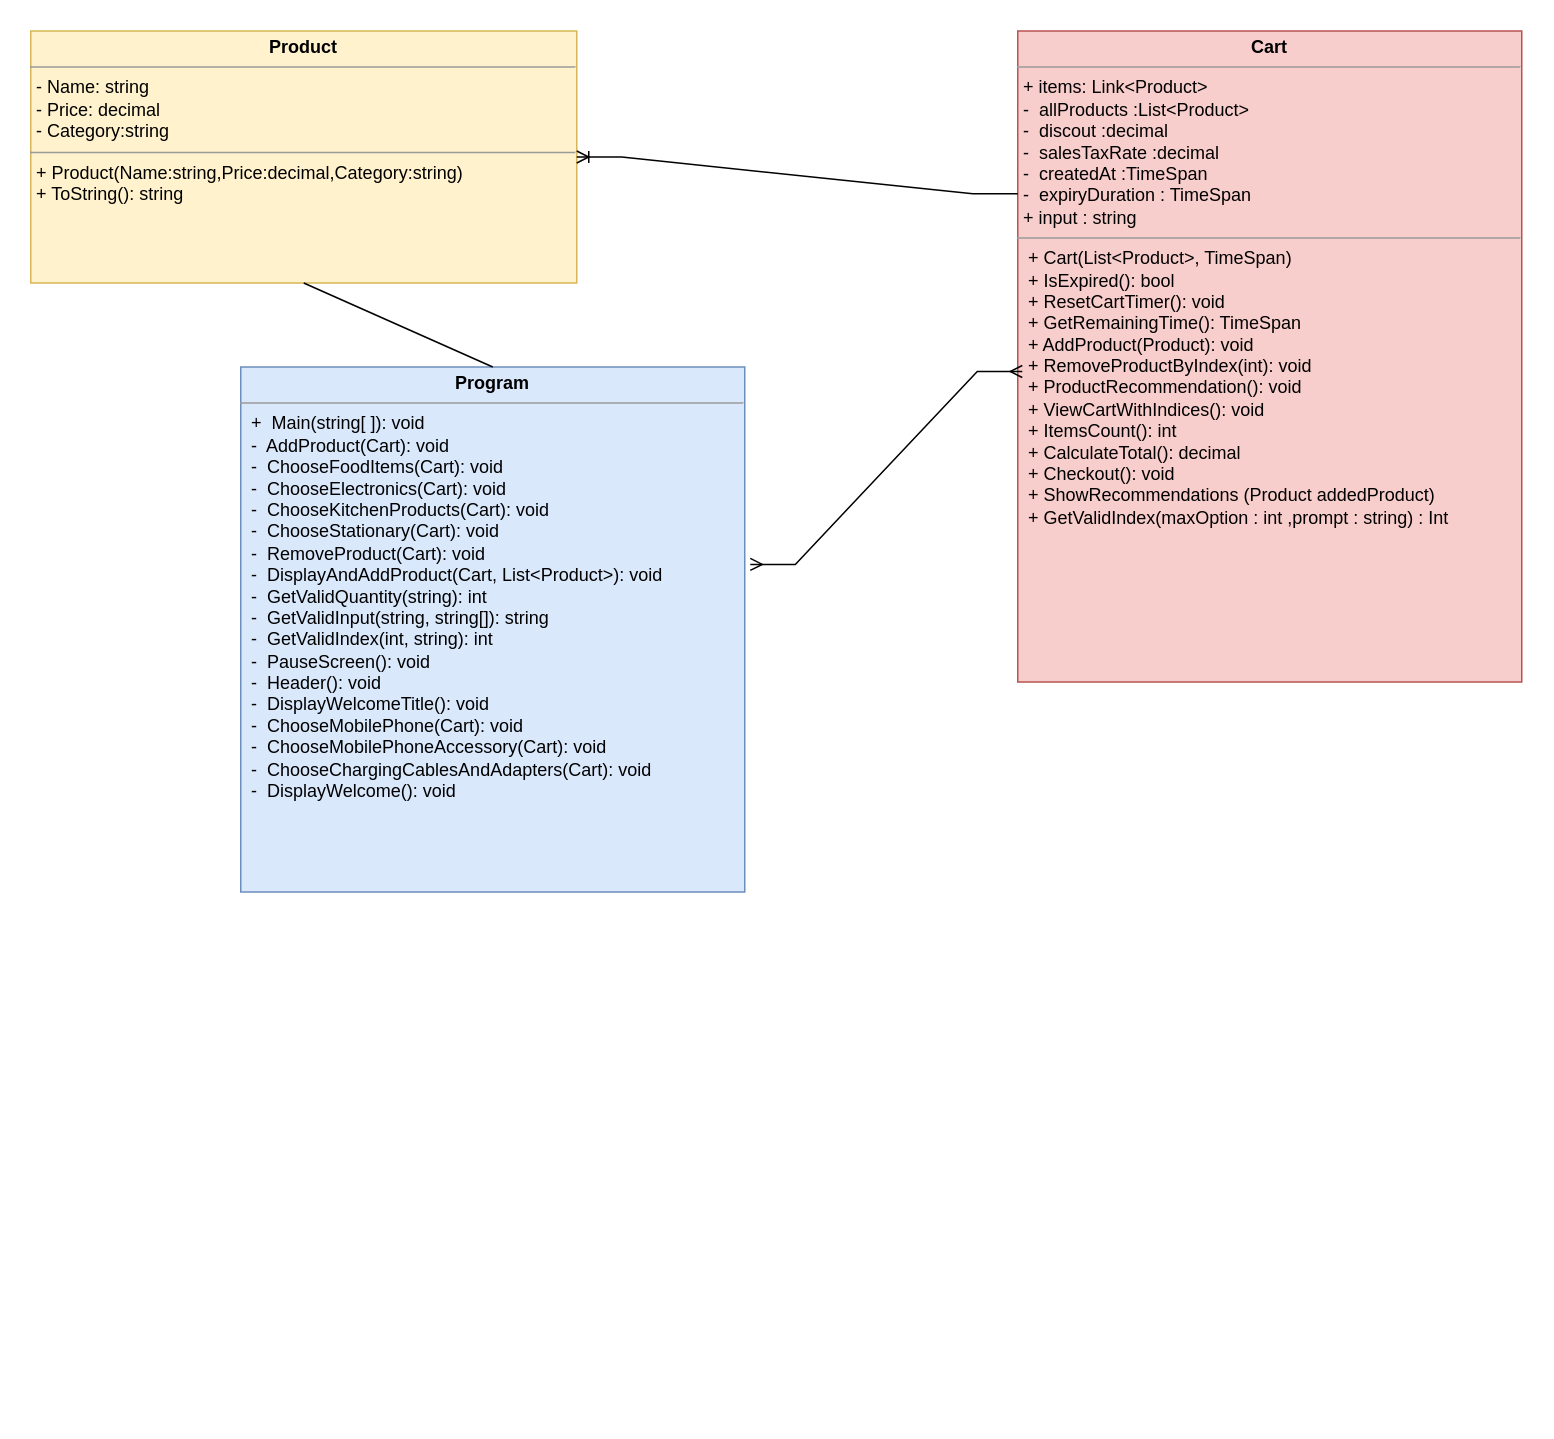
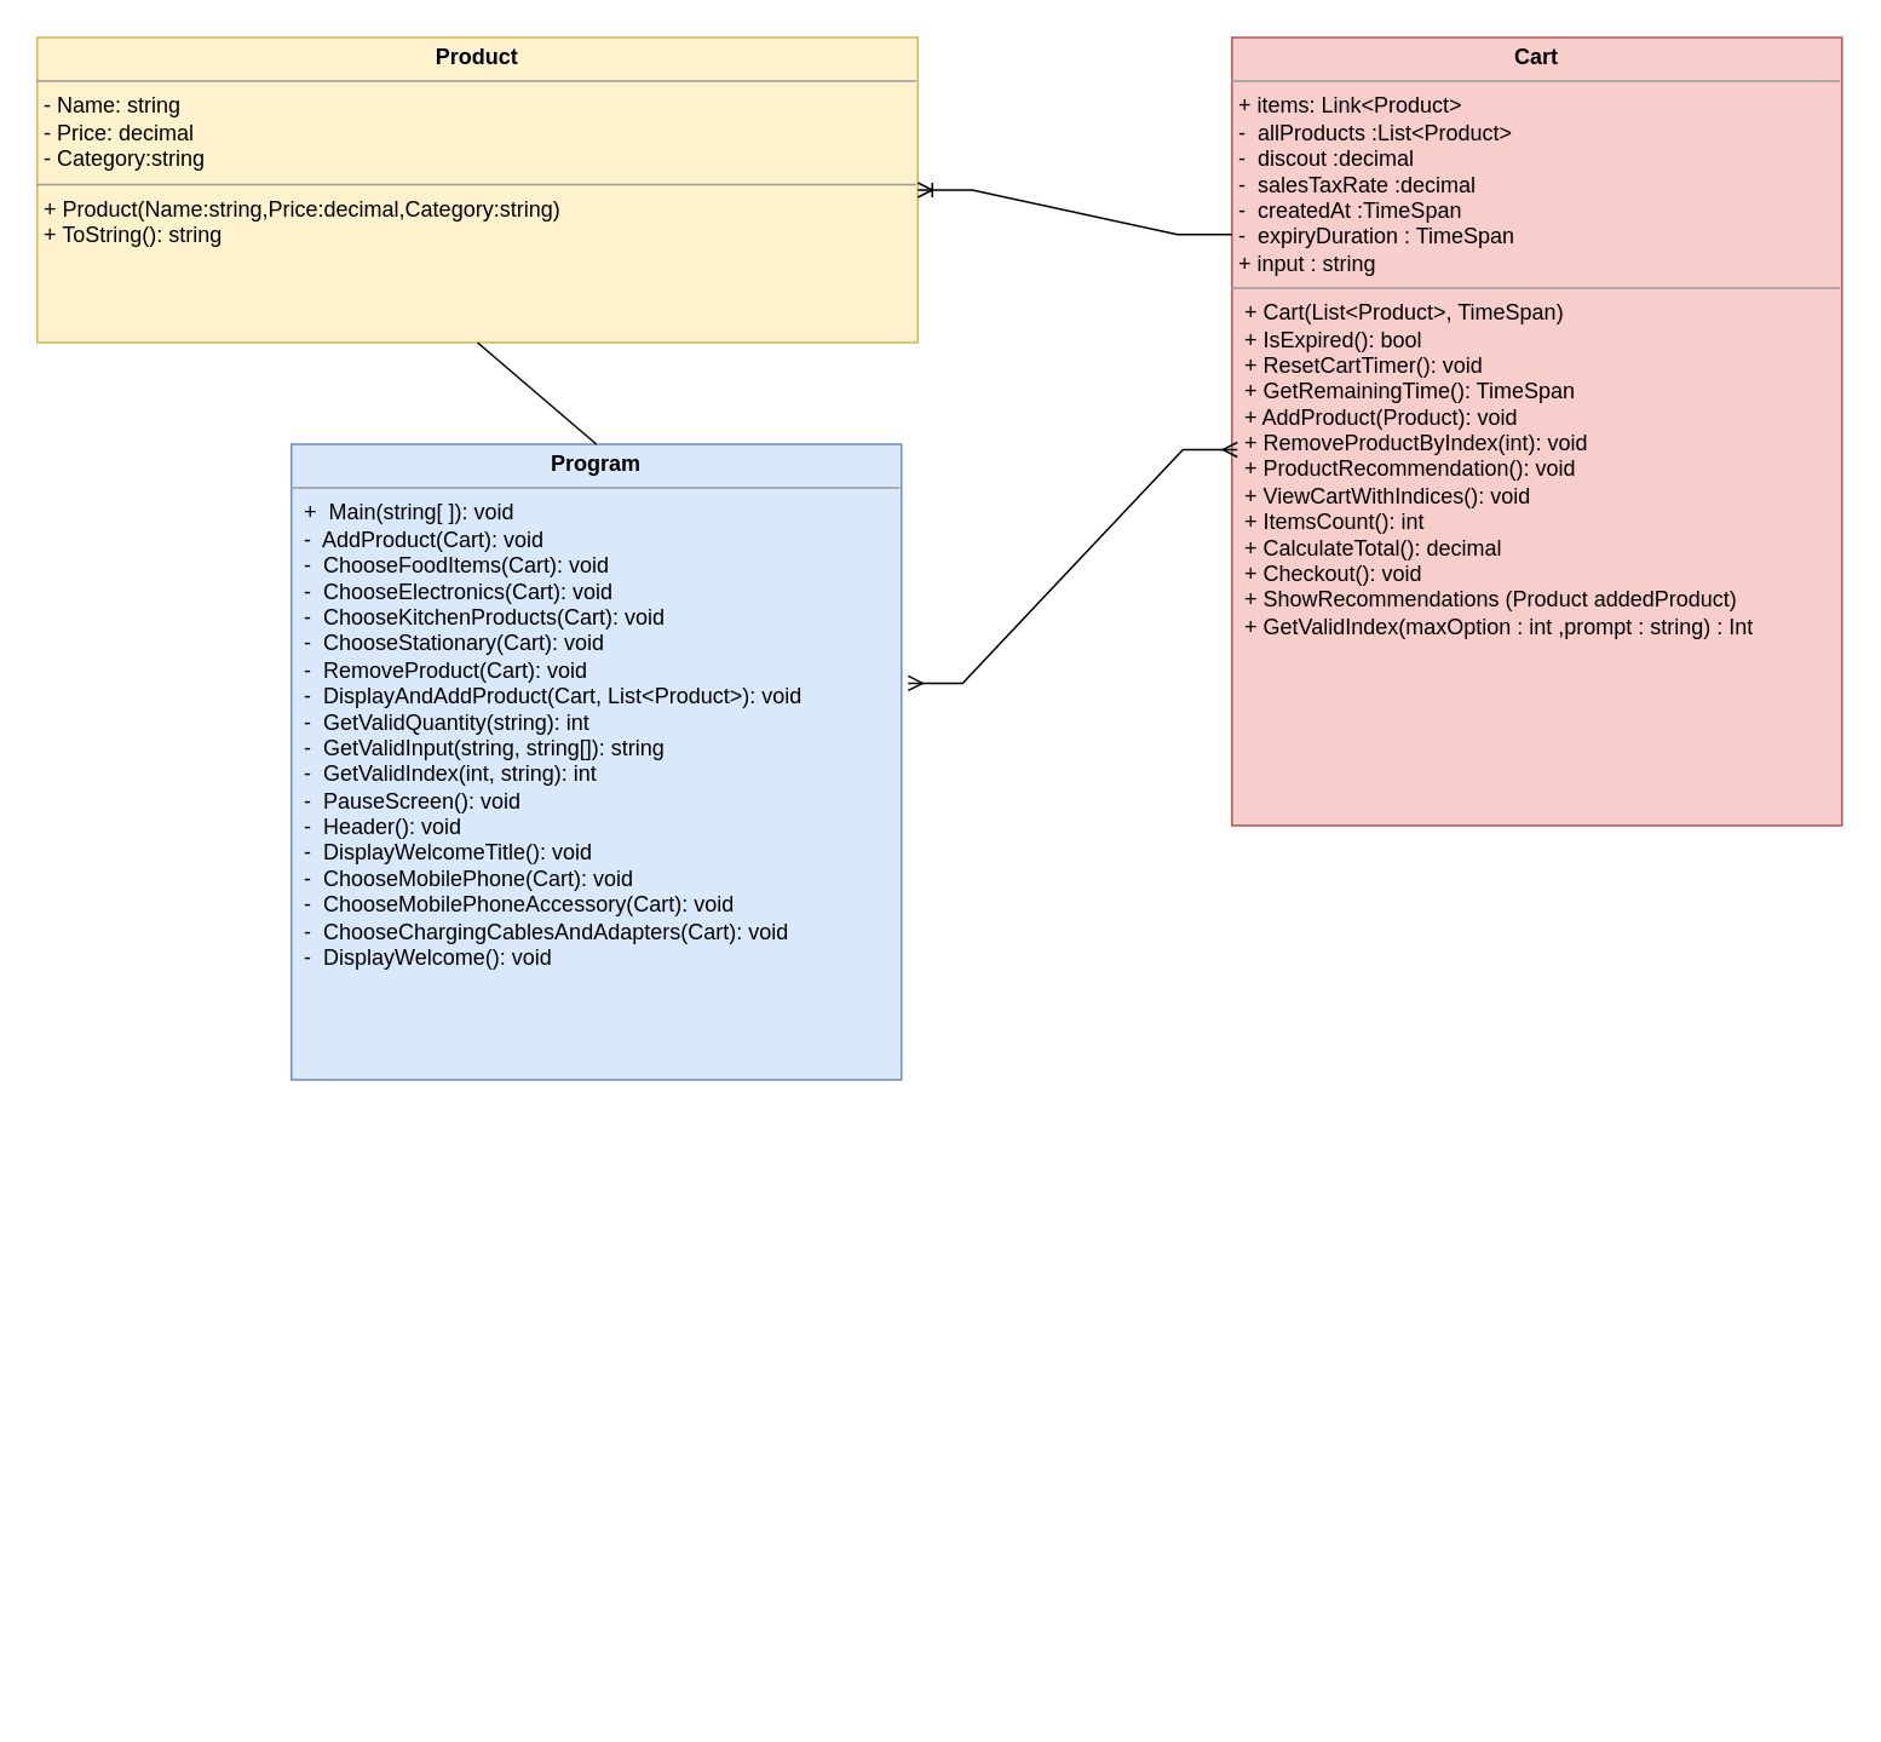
  <mxCell id="0" />
  <mxCell id="1" parent="0" />
  <mxCell id="2" style="edgeStyle=orthogonalEdgeStyle;rounded=0;html=1;dashed=1;labelBackgroundColor=none;startFill=0;endArrow=open;endFill=0;endSize=10;fontFamily=Verdana;fontSize=10;" parent="1" edge="1"><mxGeometry relative="1" as="geometry"><Array as="points"><mxPoint x="276" y="937" /><mxPoint x="276" y="937" /></Array><mxPoint x="246" y="937" as="sourcePoint" /></mxGeometry></mxCell>
  <mxCell id="3" value="&lt;p style=&quot;margin:0px;margin-top:4px;text-align:center;&quot;&gt;&lt;b style=&quot;&quot;&gt;Cart&lt;/b&gt;&lt;/p&gt;&lt;hr size=&quot;1&quot;&gt;&lt;p style=&quot;margin:0px;margin-left:4px;&quot;&gt;+ items: Link&amp;lt;Product&amp;gt;&lt;br&gt;-&amp;nbsp; allProducts :List&amp;lt;Product&amp;gt;&lt;br&gt;-&amp;nbsp; discout :decimal&lt;br&gt;-&amp;nbsp; salesTaxRate :decimal&lt;br&gt;-&amp;nbsp; createdAt :TimeSpan&lt;br&gt;-&amp;nbsp; expiryDuration : TimeSpan&lt;br&gt;+ input : string&lt;/p&gt;&lt;hr size=&quot;1&quot;&gt;&lt;p style=&quot;margin:0px;margin-left:4px;&quot;&gt;&amp;nbsp;+ Cart(List&amp;lt;Product&amp;gt;, TimeSpan)&amp;nbsp;&lt;br&gt;&amp;nbsp;+ IsExpired(): bool&amp;nbsp;&lt;br&gt;&amp;nbsp;+ ResetCartTimer(): void&amp;nbsp;&lt;br&gt;&amp;nbsp;+ GetRemainingTime(): TimeSpan&amp;nbsp;&lt;br&gt;&amp;nbsp;+ AddProduct(Product): void&amp;nbsp;&lt;br&gt;&amp;nbsp;+ RemoveProductByIndex(int): void&amp;nbsp;&lt;br&gt;&amp;nbsp;+ ProductRecommendation(): void&amp;nbsp;&lt;br&gt;&amp;nbsp;+ ViewCartWithIndices(): void&amp;nbsp;&lt;br&gt;&amp;nbsp;+ ItemsCount(): int&amp;nbsp;&lt;br&gt;&amp;nbsp;+ CalculateTotal(): decimal&amp;nbsp;&lt;br&gt;&amp;nbsp;+ Checkout(): void&amp;nbsp; &lt;br&gt;&amp;nbsp;+ ShowRecommendations (Product addedProduct)&lt;br&gt;&amp;nbsp;+ GetValidIndex(maxOption : int ,prompt : string) : Int&amp;nbsp;&amp;nbsp;&lt;/p&gt;" style="verticalAlign=top;align=left;overflow=fill;fontSize=12;fontFamily=Helvetica;html=1;rounded=0;shadow=0;comic=0;labelBackgroundColor=none;strokeWidth=1;fillColor=#f8cecc;strokeColor=#b85450;" parent="1" vertex="1"><mxGeometry x="678" y="20" width="336" height="434" as="geometry" /></mxCell>
- <mxCell id="4" value="&lt;p style=&quot;margin:0px;margin-top:4px;text-align:center;&quot;&gt;&lt;b style=&quot;&quot;&gt;Product&lt;/b&gt;&lt;/p&gt;&lt;hr size=&quot;1&quot;&gt;&lt;p style=&quot;margin:0px;margin-left:4px;&quot;&gt;- Name: string&lt;br&gt;- Price: decimal&lt;/p&gt;&lt;p style=&quot;margin:0px;margin-left:4px;&quot;&gt;- Category:string&lt;/p&gt;&lt;hr size=&quot;1&quot;&gt;&lt;p style=&quot;margin:0px;margin-left:4px;&quot;&gt;+ Product(Name:string,Price:decimal,Category:string)&lt;br&gt;+ ToString(): string&lt;/p&gt;" style="verticalAlign=top;align=left;overflow=fill;fontSize=12;fontFamily=Helvetica;html=1;rounded=0;shadow=0;comic=0;labelBackgroundColor=none;strokeWidth=1;fillColor=#fff2cc;strokeColor=#d6b656;" parent="1" vertex="1"><mxGeometry x="20" y="20" width="364" height="168" as="geometry" /></mxCell>
+ <mxCell id="4" value="&lt;p style=&quot;margin:0px;margin-top:4px;text-align:center;&quot;&gt;&lt;b style=&quot;&quot;&gt;Product&lt;/b&gt;&lt;/p&gt;&lt;hr size=&quot;1&quot;&gt;&lt;p style=&quot;margin:0px;margin-left:4px;&quot;&gt;- Name: string&lt;br&gt;- Price: decimal&lt;/p&gt;&lt;p style=&quot;margin:0px;margin-left:4px;&quot;&gt;- Category:string&lt;/p&gt;&lt;hr size=&quot;1&quot;&gt;&lt;p style=&quot;margin:0px;margin-left:4px;&quot;&gt;+ Product(Name:string,Price:decimal,Category:string)&lt;br&gt;+ ToString(): string&lt;/p&gt;" style="verticalAlign=top;align=left;overflow=fill;fontSize=12;fontFamily=Helvetica;html=1;rounded=0;shadow=0;comic=0;labelBackgroundColor=none;strokeWidth=1;fillColor=#fff2cc;strokeColor=#d6b656;" parent="1" vertex="1"><mxGeometry x="20" y="20" width="485" height="168" as="geometry" /></mxCell>
  <mxCell id="5" value="&lt;p style=&quot;margin:0px;margin-top:4px;text-align:center;&quot;&gt;&lt;b style=&quot;&quot;&gt;Program&lt;/b&gt;&lt;/p&gt;&lt;hr size=&quot;1&quot;&gt;&lt;p style=&quot;margin:0px;margin-left:4px;&quot;&gt;&amp;nbsp;+&amp;nbsp; Main(string[ ]): void&amp;nbsp;&lt;br&gt;&amp;nbsp;-&amp;nbsp; AddProduct(Cart): void&lt;br&gt;&amp;nbsp;-&amp;nbsp; ChooseFoodItems(Cart): void&amp;nbsp;&lt;br&gt;&amp;nbsp;-&amp;nbsp; ChooseElectronics(Cart): void&amp;nbsp;&lt;br&gt;&amp;nbsp;-&amp;nbsp; ChooseKitchenProducts(Cart): void&amp;nbsp;&lt;br&gt;&amp;nbsp;-&amp;nbsp; ChooseStationary(Cart): void&amp;nbsp;&lt;br&gt;&amp;nbsp;-&amp;nbsp; RemoveProduct(Cart): void&amp;nbsp;&lt;br&gt;&amp;nbsp;-&amp;nbsp; DisplayAndAddProduct(Cart, List&amp;lt;Product&amp;gt;): void&lt;br&gt;&amp;nbsp;-&amp;nbsp; GetValidQuantity(string): int&amp;nbsp;&lt;br&gt;&amp;nbsp;-&amp;nbsp; GetValidInput(string, string[]): string&amp;nbsp;&lt;br&gt;&amp;nbsp;-&amp;nbsp; GetValidIndex(int, string): int&amp;nbsp;&lt;br&gt;&amp;nbsp;-&amp;nbsp; PauseScreen(): void&amp;nbsp;&lt;br&gt;&amp;nbsp;-&amp;nbsp; Header(): void&amp;nbsp;&lt;br&gt;&amp;nbsp;-&amp;nbsp; DisplayWelcomeTitle(): void&amp;nbsp;&lt;br&gt;&amp;nbsp;-&amp;nbsp; ChooseMobilePhone(Cart): void&amp;nbsp;&lt;br&gt;&amp;nbsp;-&amp;nbsp; ChooseMobilePhoneAccessory(Cart): void&lt;br&gt;&amp;nbsp;-&amp;nbsp; ChooseChargingCablesAndAdapters(Cart): void&lt;br&gt;&amp;nbsp;-&amp;nbsp; DisplayWelcome(): void&amp;nbsp;&lt;/p&gt;" style="verticalAlign=top;align=left;overflow=fill;fontSize=12;fontFamily=Helvetica;html=1;rounded=0;shadow=0;comic=0;labelBackgroundColor=none;strokeWidth=1;fillColor=#dae8fc;strokeColor=#6c8ebf;" parent="1" vertex="1"><mxGeometry x="160" y="244" width="336" height="350" as="geometry" /></mxCell>
  <mxCell id="6" value="" style="edgeStyle=entityRelationEdgeStyle;fontSize=12;html=1;endArrow=ERmany;startArrow=ERmany;rounded=0;exitX=1.011;exitY=0.376;exitDx=0;exitDy=0;exitPerimeter=0;entryX=0.009;entryY=0.523;entryDx=0;entryDy=0;entryPerimeter=0;" edge="1" parent="1" source="5" target="3"><mxGeometry width="100" height="100" relative="1" as="geometry"><mxPoint x="524" y="344" as="sourcePoint" /><mxPoint x="624" y="244" as="targetPoint" /></mxGeometry></mxCell>
  <mxCell id="7" value="" style="edgeStyle=entityRelationEdgeStyle;fontSize=12;html=1;endArrow=ERoneToMany;rounded=0;entryX=1;entryY=0.5;entryDx=0;entryDy=0;exitX=0;exitY=0.25;exitDx=0;exitDy=0;" edge="1" parent="1" source="3" target="4"><mxGeometry width="100" height="100" relative="1" as="geometry"><mxPoint x="440" y="188" as="sourcePoint" /><mxPoint x="540" y="88" as="targetPoint" /></mxGeometry></mxCell>
  <mxCell id="8" value="" style="endArrow=none;html=1;rounded=0;exitX=0.5;exitY=1;exitDx=0;exitDy=0;entryX=0.5;entryY=0;entryDx=0;entryDy=0;" edge="1" parent="1" source="4" target="5"><mxGeometry relative="1" as="geometry"><mxPoint x="482" y="286" as="sourcePoint" /><mxPoint x="642" y="286" as="targetPoint" /></mxGeometry></mxCell>
